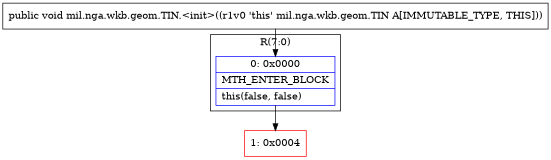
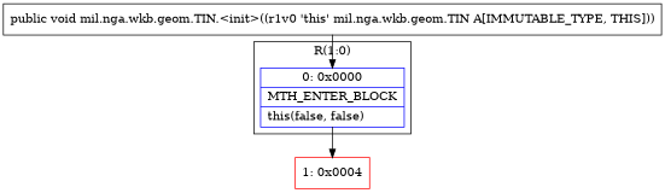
  digraph {
    node [shape=record]
    n1 [color=blue label="{0\:\ 0x0000|MTH_ENTER_BLOCK\l|this(false, false)\l}"]
    n2 [color=red label="{1\:\ 0x0004}"]
    n3 [label="{public void mil.nga.wkb.geom.TIN.\<init\>((r1v0 'this' mil.nga.wkb.geom.TIN A[IMMUTABLE_TYPE, THIS])) }"]
    subgraph cluster_1 {
-     label="R(7:0)"
+     label="R(1:0)"
      n1
    }
    n1 -> n2
    n3 -> n1
  }
